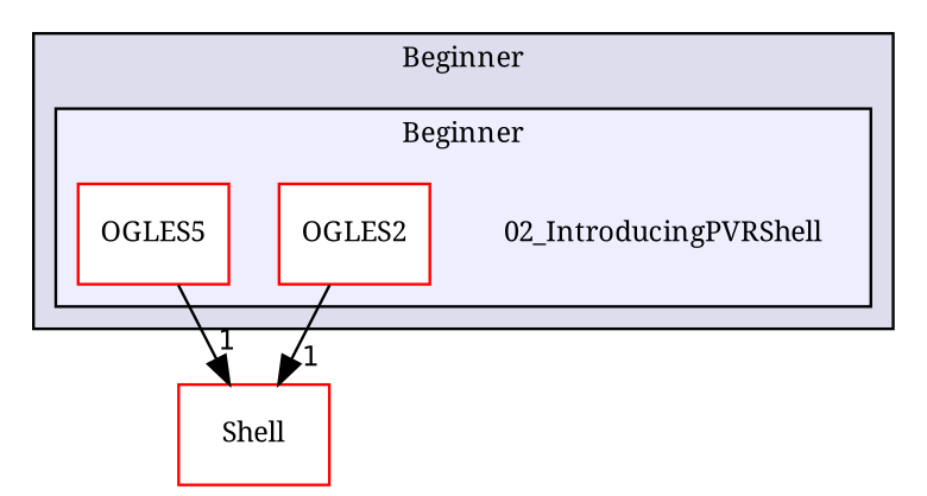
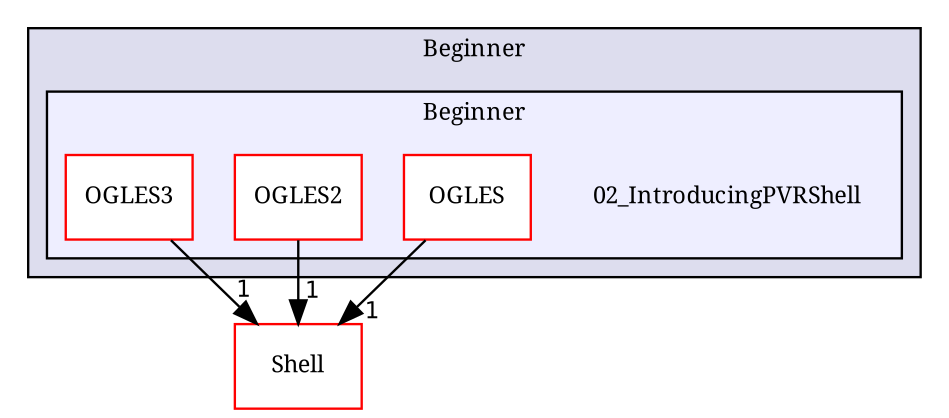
  digraph {
    compound=true
    fontname="Noto Serif"
    node [fontname="Noto Serif" fontsize=10 shape=box color=red fillcolor=white style=filled]
    edge [headlabel=1 labeldistance=1.5 labelfontname=Helvetica labelfontsize=10 fontname="Noto Serif"]
    n1 [label="02_IntroducingPVRShell" shape=plaintext color="" fillcolor="" style=""]
+   n2 [label=OGLES]
    n3 [label=OGLES2]
-   n4 [label=OGLES5]
+   n4 [label=OGLES3]
    n5 [label=Shell]
    subgraph cluster_1 {
      bgcolor="#ddddee"
      fontsize=10
      label=Beginner
      pencolor=black
      subgraph cluster_2 {
        bgcolor="#eeeeff"
        fontsize=10
        pencolor=black
        n1
+       n2
        n3
        n4
      }
    }
+   n2 -> n5
    n3 -> n5
    n4 -> n5
  }
